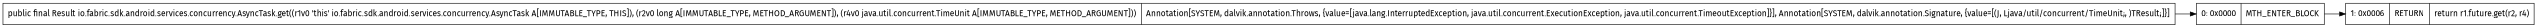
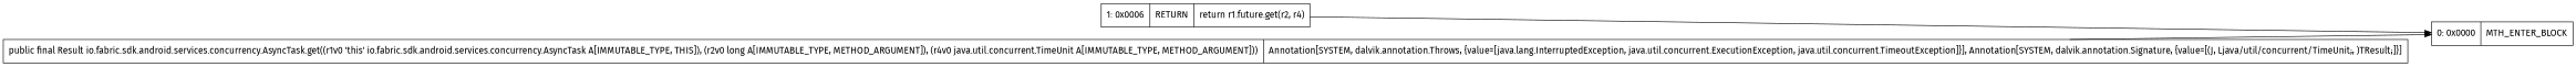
  digraph {
    rankdir=LR
    fontname="Fira Sans"
    node [shape=record fontname="Fira Sans"]
    edge [fontname="Fira Sans"]
    n1 [label="{0\:\ 0x0000|MTH_ENTER_BLOCK\l}"]
    n2 [label="{1\:\ 0x0006|RETURN\l|return r1.future.get(r2, r4)\l}"]
    n3 [label="{public final Result io.fabric.sdk.android.services.concurrency.AsyncTask.get((r1v0 'this' io.fabric.sdk.android.services.concurrency.AsyncTask A[IMMUTABLE_TYPE, THIS]), (r2v0 long A[IMMUTABLE_TYPE, METHOD_ARGUMENT]), (r4v0 java.util.concurrent.TimeUnit A[IMMUTABLE_TYPE, METHOD_ARGUMENT]))  | Annotation[SYSTEM, dalvik.annotation.Throws, \{value=[java.lang.InterruptedException, java.util.concurrent.ExecutionException, java.util.concurrent.TimeoutException]\}], Annotation[SYSTEM, dalvik.annotation.Signature, \{value=[(J, Ljava\/util\/concurrent\/TimeUnit;, )TResult;]\}]\l}"]
-   n1 -> n2
+   n2 -> n1
    n3 -> n1
  }
